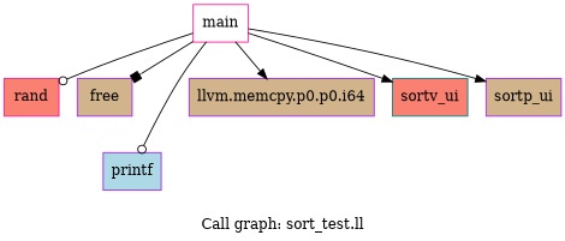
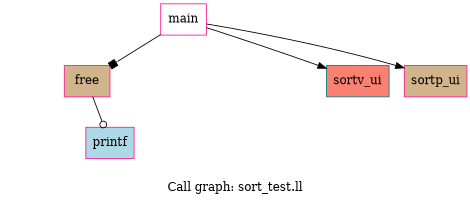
  digraph {
    label="Call graph: sort_test.ll"
    node [color=purple fillcolor=tan shape=record style=filled]
    edge [arrowhead=normal]
    n1 [color=deeppink fillcolor=white label="{main}"]
-   n2 [color=deeppink fillcolor=salmon label="{rand}"]
-   n3 [label="{free}"]
-   n4 [fillcolor=lightblue label="{printf}"]
-   n5 [label="{llvm.memcpy.p0.p0.i64}"]
+   n3 [color=deeppink label="{free}"]
+   n4 [color=deeppink fillcolor=lightblue label="{printf}"]
    n6 [color=teal fillcolor=salmon label="{sortv_ui}"]
-   n7 [label="{sortp_ui}"]
-   n1 -> n2 [arrowhead=odot]
+   n7 [color=deeppink label="{sortp_ui}"]
    n1 -> n3 [arrowhead=box]
-   n1 -> n4 [arrowhead=odot]
-   n1 -> n5
+   n3 -> n4 [arrowhead=odot]
    n1 -> n6
    n1 -> n7
  }
